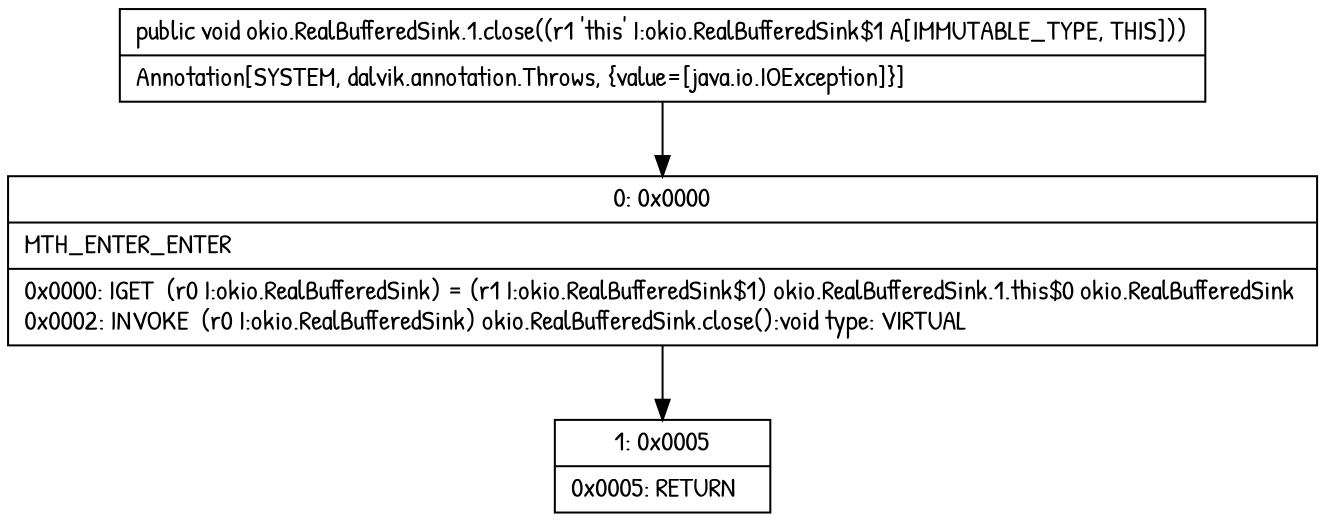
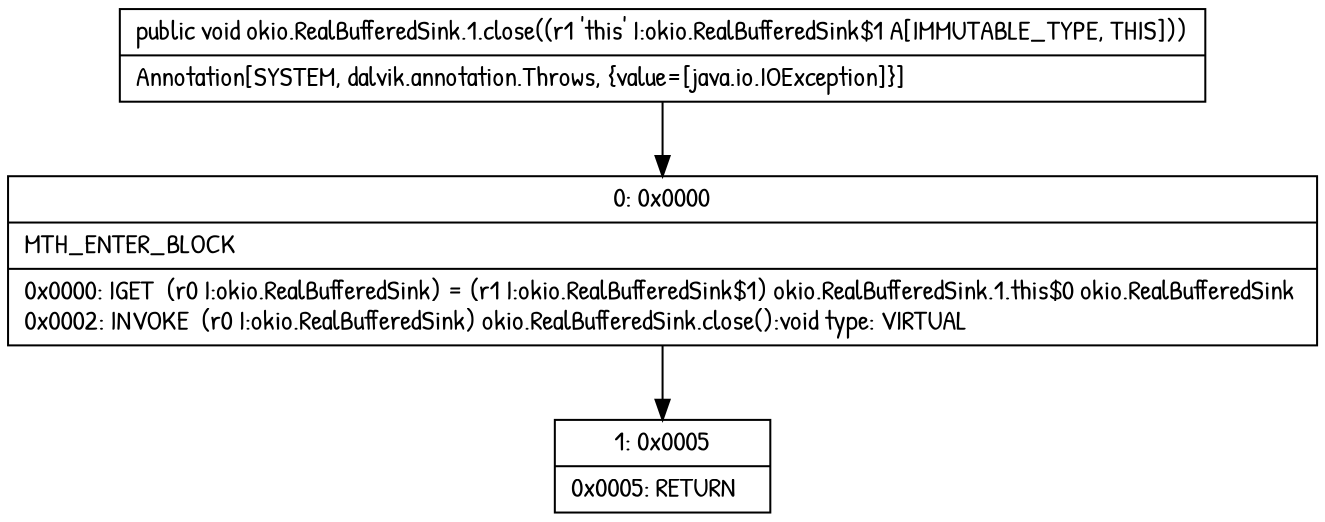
  digraph {
    fontname="Patrick Hand"
    node [shape=record fontname="Patrick Hand"]
    edge [fontname="Patrick Hand"]
-   n1 [label="{0\:\ 0x0000|MTH_ENTER_ENTER\l|0x0000: IGET  (r0 I:okio.RealBufferedSink) = (r1 I:okio.RealBufferedSink$1) okio.RealBufferedSink.1.this$0 okio.RealBufferedSink \l0x0002: INVOKE  (r0 I:okio.RealBufferedSink) okio.RealBufferedSink.close():void type: VIRTUAL \l}"]
+   n1 [label="{0\:\ 0x0000|MTH_ENTER_BLOCK\l|0x0000: IGET  (r0 I:okio.RealBufferedSink) = (r1 I:okio.RealBufferedSink$1) okio.RealBufferedSink.1.this$0 okio.RealBufferedSink \l0x0002: INVOKE  (r0 I:okio.RealBufferedSink) okio.RealBufferedSink.close():void type: VIRTUAL \l}"]
    n2 [label="{1\:\ 0x0005|0x0005: RETURN   \l}"]
    n3 [label="{public void okio.RealBufferedSink.1.close((r1 'this' I:okio.RealBufferedSink$1 A[IMMUTABLE_TYPE, THIS]))  | Annotation[SYSTEM, dalvik.annotation.Throws, \{value=[java.io.IOException]\}]\l}"]
    n1 -> n2
    n3 -> n1
  }
